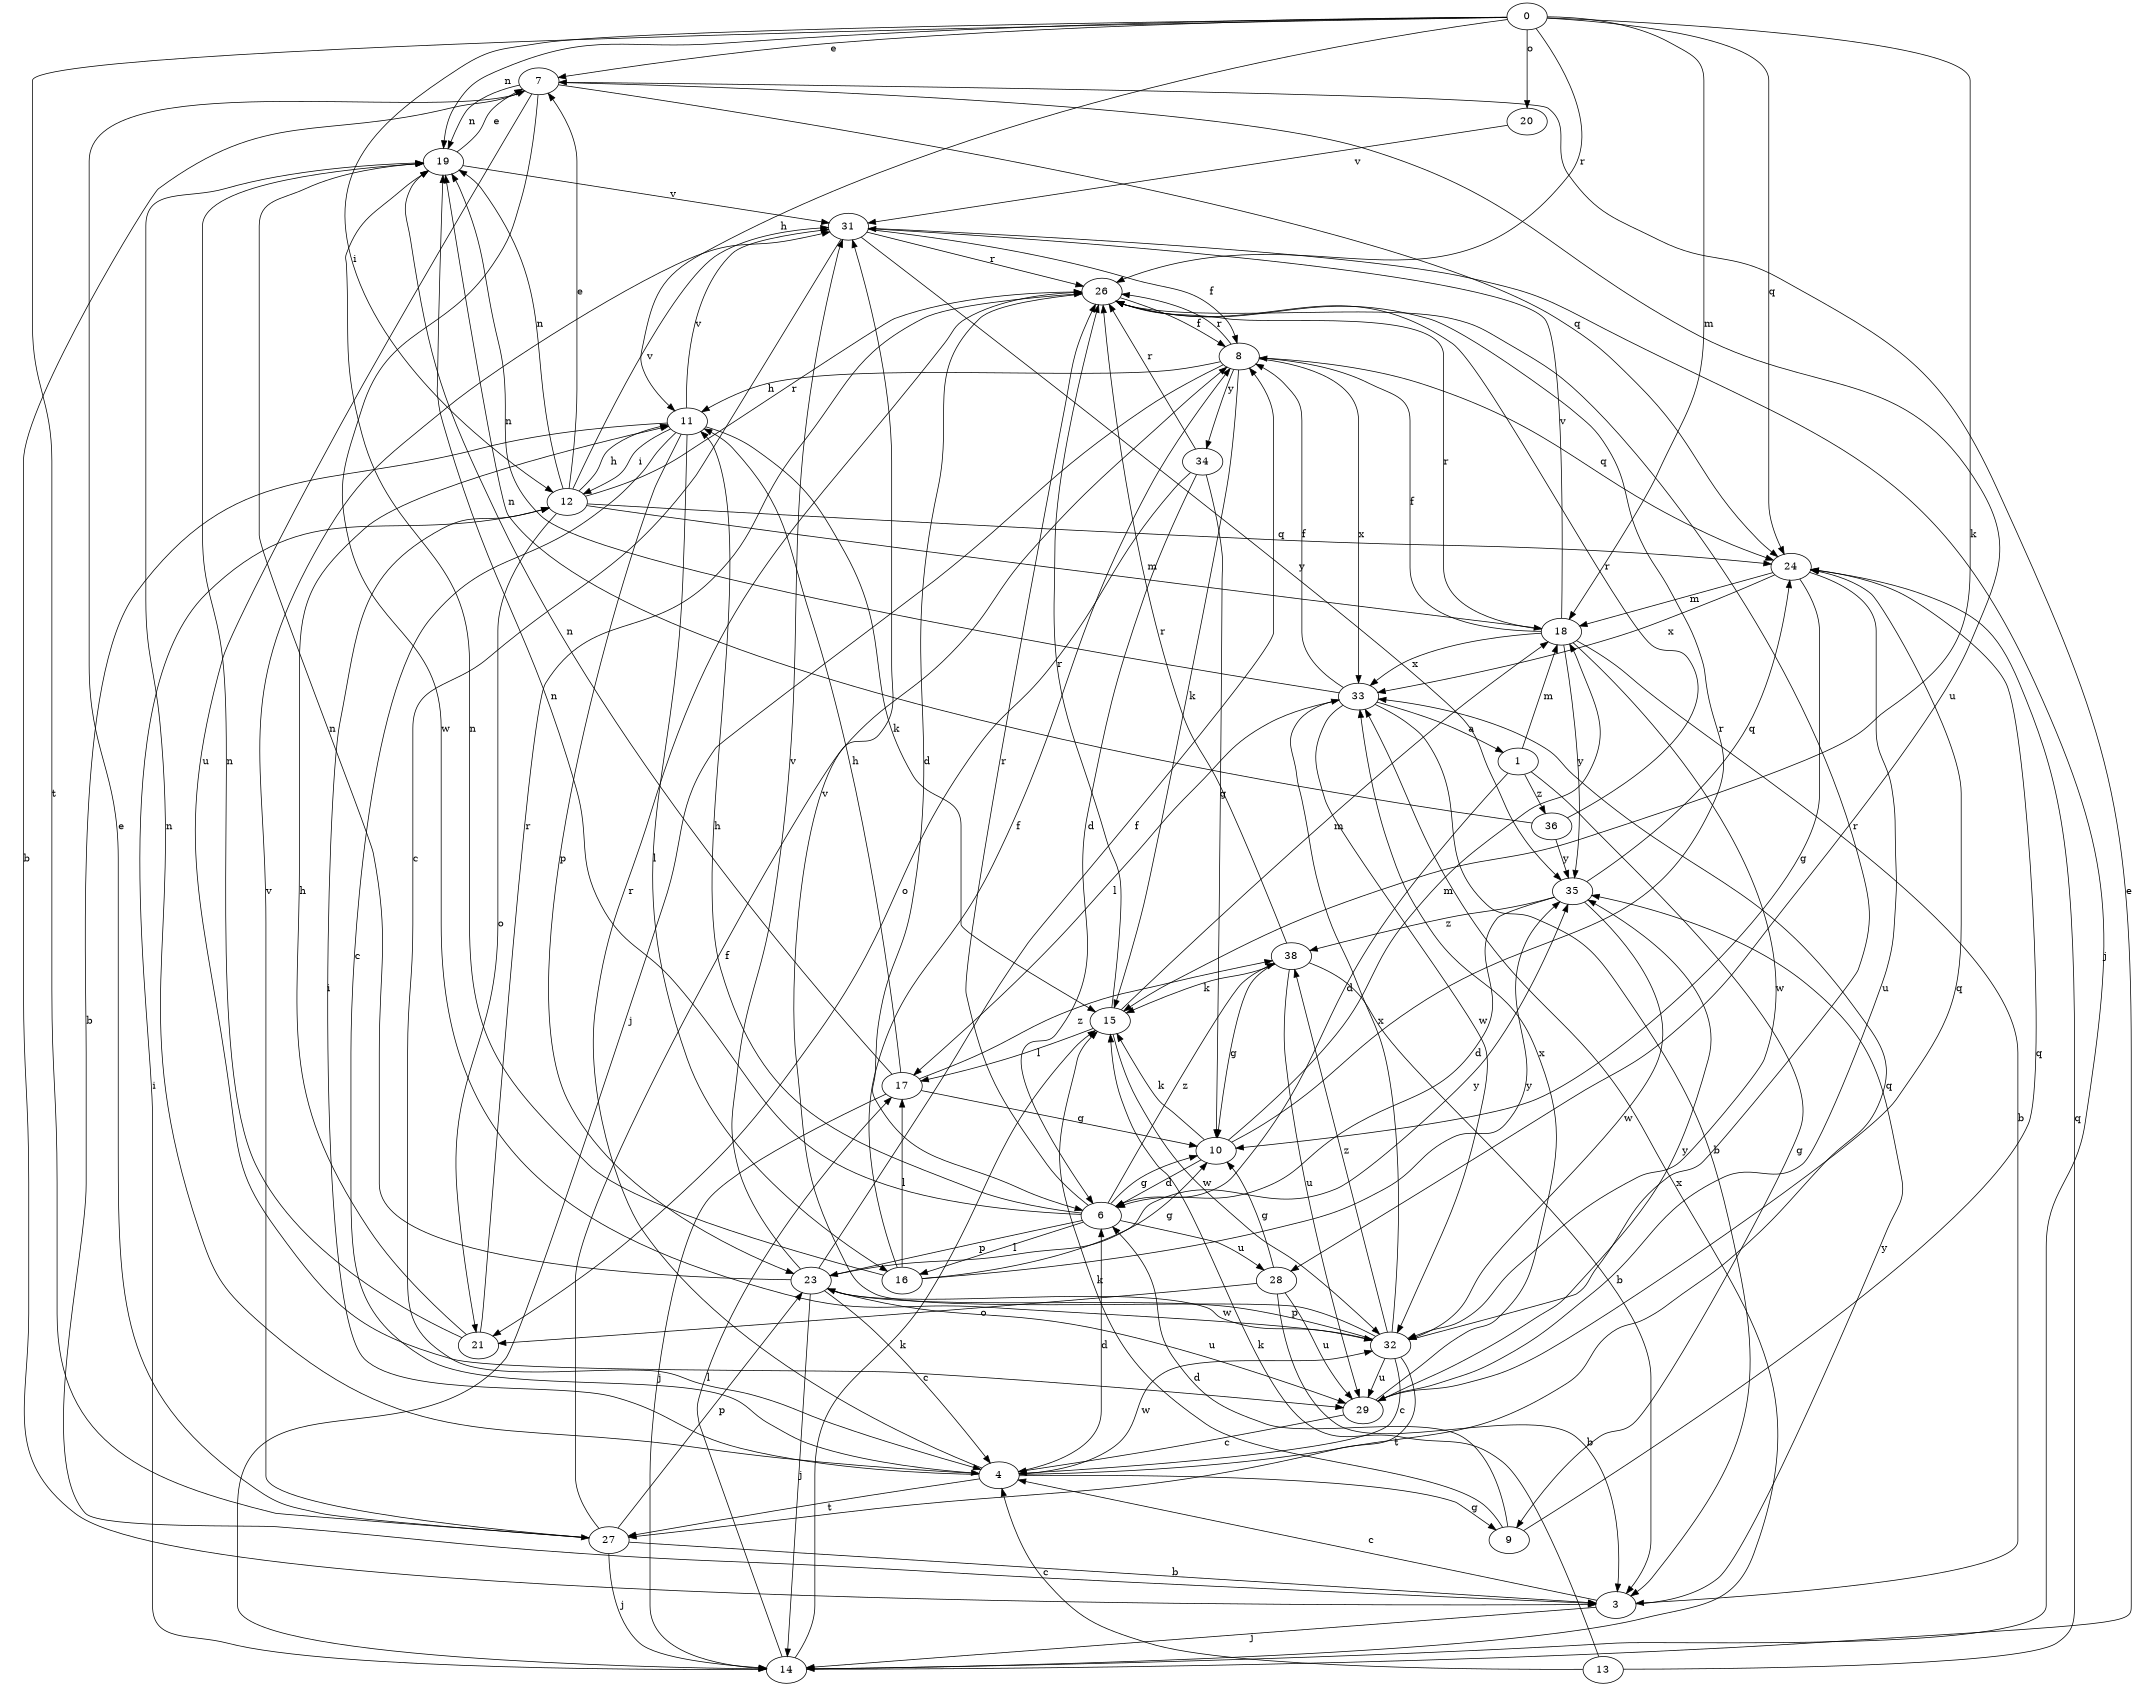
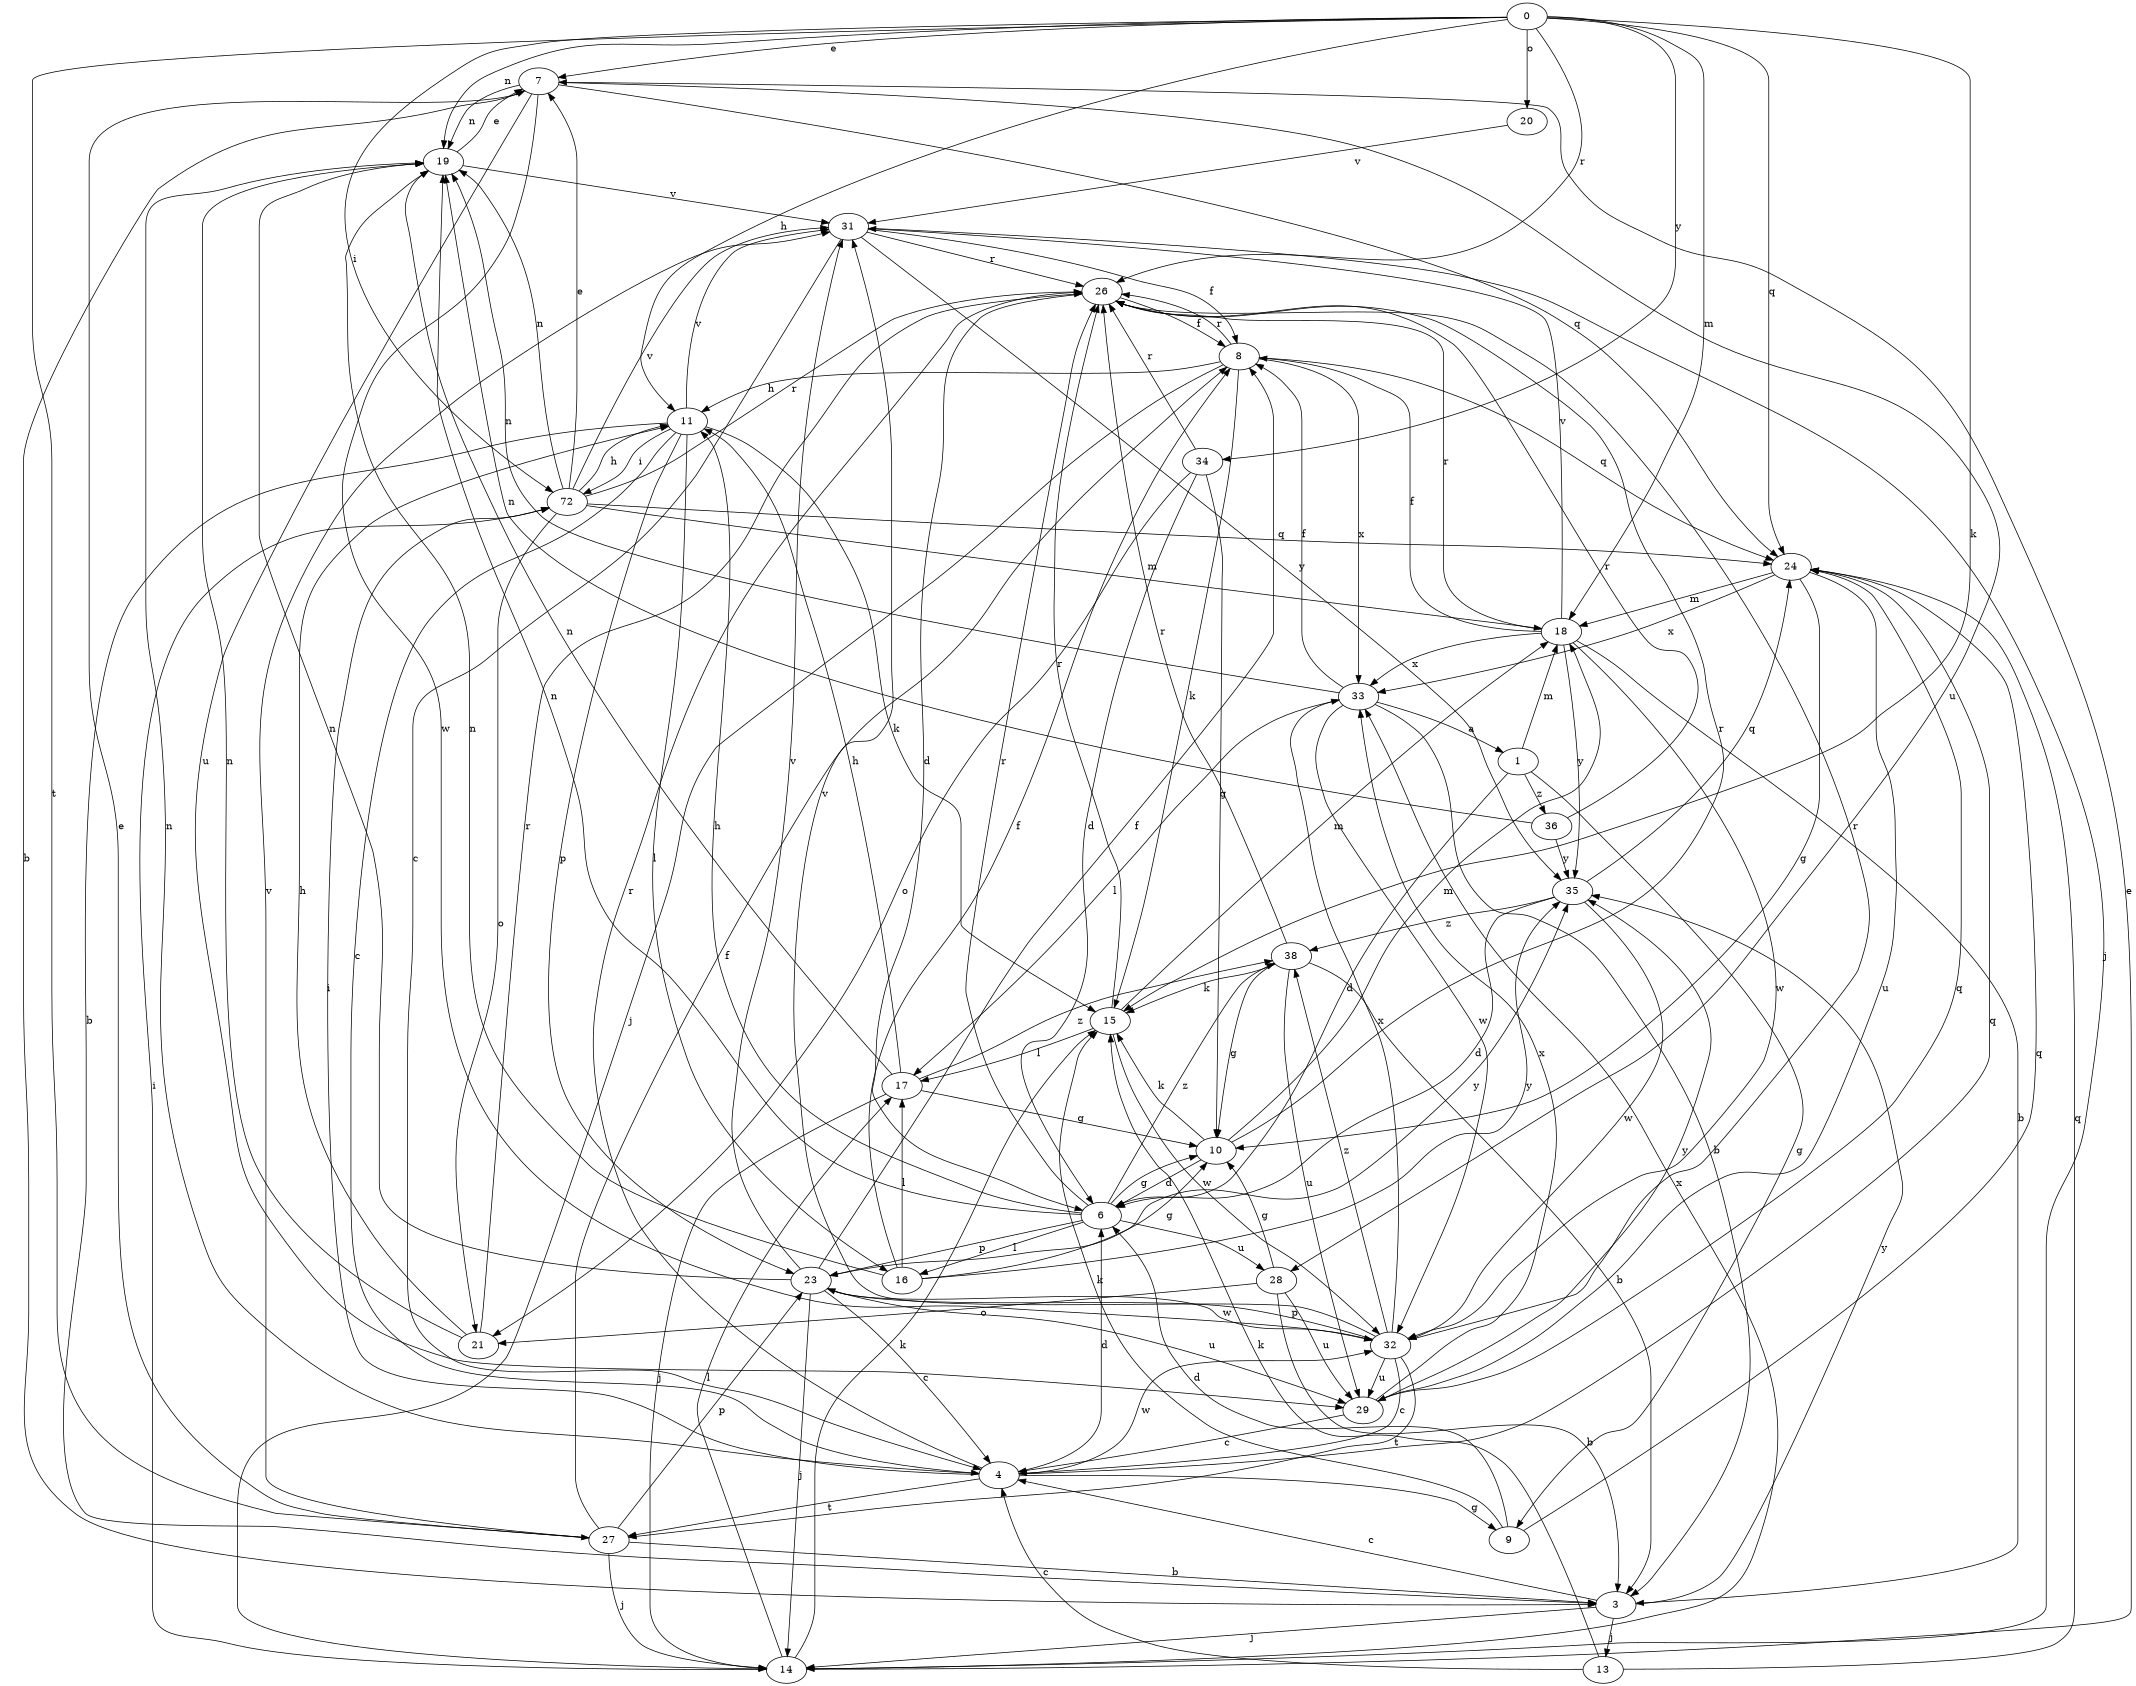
  strict digraph {
    0
    7
    11
-   12
+   12 [label=72]
    15
    18
    19
    20
    24
    26
    27
    34
    3
    32
    28
    29
    4
    16
    23
    31
    21
    17
    35
    8
    33
    10
    6
    14
    1
    9
    36
    38
    13
    0 -> 7 [label=e]
    0 -> 11 [label=h]
    0 -> 12 [label=i]
    0 -> 15 [label=k]
    0 -> 18 [label=m]
    0 -> 19 [label=n]
    0 -> 20 [label=o]
    0 -> 24 [label=q]
    0 -> 26 [label=r]
    0 -> 27 [label=t]
-   8 -> 34 [label=y]
+   0 -> 34 [label=y]
    7 -> 19 [label=n]
    7 -> 24 [label=q]
    7 -> 3 [label=b]
    7 -> 32 [label=w]
    7 -> 28 [label=u]
    7 -> 29 [label=u]
    11 -> 12 [label=i]
    11 -> 15 [label=k]
    11 -> 3 [label=b]
    11 -> 4 [label=c]
    11 -> 16 [label=l]
    11 -> 23 [label=p]
    11 -> 31 [label=v]
    12 -> 7 [label=e]
    12 -> 11 [label=h]
    12 -> 18 [label=m]
    12 -> 19 [label=n]
    12 -> 24 [label=q]
    12 -> 26 [label=r]
    12 -> 31 [label=v]
    12 -> 21 [label=o]
    15 -> 18 [label=m]
    15 -> 26 [label=r]
    15 -> 32 [label=w]
    15 -> 17 [label=l]
    18 -> 26 [label=r]
    18 -> 3 [label=b]
    18 -> 32 [label=w]
    18 -> 31 [label=v]
    18 -> 35 [label=y]
    18 -> 8 [label=f]
    18 -> 33 [label=x]
    19 -> 7 [label=e]
    19 -> 31 [label=v]
    20 -> 31 [label=v]
    24 -> 18 [label=m]
    24 -> 29 [label=u]
    24 -> 33 [label=x]
    24 -> 10 [label=g]
    26 -> 8 [label=f]
    26 -> 6 [label=d]
    27 -> 7 [label=e]
    27 -> 3 [label=b]
    27 -> 23 [label=p]
    27 -> 31 [label=v]
    27 -> 8 [label=f]
    27 -> 14 [label=j]
    34 -> 26 [label=r]
    34 -> 21 [label=o]
    34 -> 10 [label=g]
    34 -> 6 [label=d]
    3 -> 4 [label=c]
    3 -> 35 [label=y]
    3 -> 14 [label=j]
+   3 -> 13 [label=j]
    32 -> 26 [label=r]
    32 -> 27 [label=t]
    32 -> 29 [label=u]
    32 -> 4 [label=c]
    32 -> 23 [label=p]
    32 -> 31 [label=v]
    32 -> 33 [label=x]
    32 -> 38 [label=z]
    28 -> 3 [label=b]
    28 -> 29 [label=u]
    28 -> 21 [label=o]
    28 -> 10 [label=g]
    29 -> 24 [label=q]
    29 -> 4 [label=c]
    29 -> 35 [label=y]
    29 -> 33 [label=x]
    4 -> 12 [label=i]
    4 -> 19 [label=n]
-   4 -> 33 [label=q]
+   4 -> 24 [label=q]
    4 -> 26 [label=r]
    4 -> 27 [label=t]
    4 -> 32 [label=w]
    4 -> 6 [label=d]
    4 -> 9 [label=g]
    16 -> 19 [label=n]
    16 -> 17 [label=l]
    16 -> 35 [label=y]
    16 -> 8 [label=f]
    16 -> 10 [label=g]
    23 -> 19 [label=n]
    23 -> 32 [label=w]
    23 -> 29 [label=u]
    23 -> 4 [label=c]
    23 -> 31 [label=v]
    23 -> 35 [label=y]
    23 -> 8 [label=f]
    23 -> 14 [label=j]
    31 -> 26 [label=r]
    31 -> 4 [label=c]
    31 -> 35 [label=y]
    31 -> 8 [label=f]
    31 -> 14 [label=j]
    21 -> 11 [label=h]
    21 -> 19 [label=n]
    21 -> 26 [label=r]
    17 -> 11 [label=h]
    17 -> 19 [label=n]
    17 -> 10 [label=g]
    17 -> 14 [label=j]
    17 -> 38 [label=z]
    35 -> 24 [label=q]
    35 -> 32 [label=w]
    35 -> 6 [label=d]
    35 -> 38 [label=z]
    8 -> 11 [label=h]
    8 -> 15 [label=k]
    8 -> 24 [label=q]
    8 -> 26 [label=r]
    8 -> 33 [label=x]
    8 -> 14 [label=j]
    33 -> 19 [label=n]
    33 -> 3 [label=b]
    33 -> 32 [label=w]
    33 -> 17 [label=l]
    33 -> 8 [label=f]
    33 -> 1 [label=a]
    10 -> 15 [label=k]
    10 -> 18 [label=m]
    10 -> 26 [label=r]
    10 -> 6 [label=d]
    6 -> 11 [label=h]
    6 -> 19 [label=n]
    6 -> 26 [label=r]
    6 -> 28 [label=u]
    6 -> 16 [label=l]
    6 -> 23 [label=p]
    6 -> 10 [label=g]
    6 -> 38 [label=z]
    14 -> 7 [label=e]
    14 -> 12 [label=i]
    14 -> 15 [label=k]
    14 -> 17 [label=l]
    14 -> 33 [label=x]
    1 -> 18 [label=m]
    1 -> 6 [label=d]
    1 -> 9 [label=g]
    1 -> 36 [label=z]
    9 -> 15 [label=k]
    9 -> 24 [label=q]
    9 -> 6 [label=d]
    36 -> 19 [label=n]
    36 -> 26 [label=r]
    36 -> 35 [label=y]
    38 -> 15 [label=k]
    38 -> 26 [label=r]
    38 -> 3 [label=b]
    38 -> 29 [label=u]
    38 -> 10 [label=g]
    13 -> 15 [label=k]
    13 -> 24 [label=q]
    13 -> 4 [label=c]
  }
